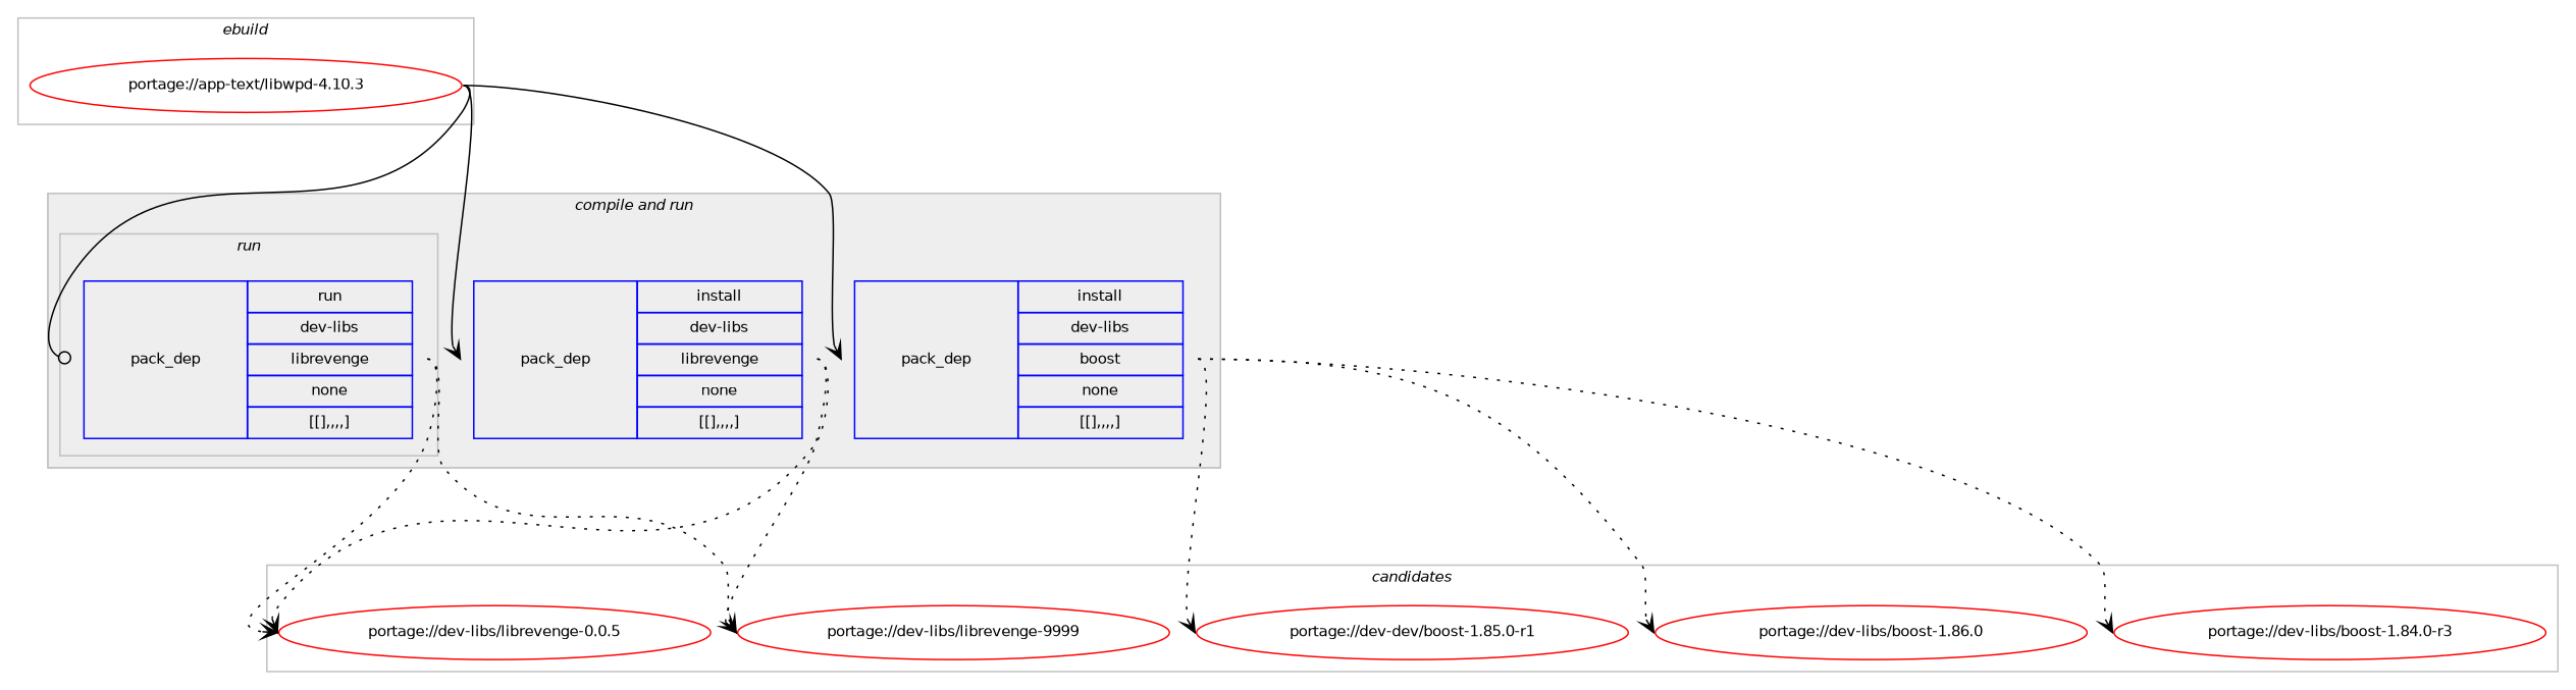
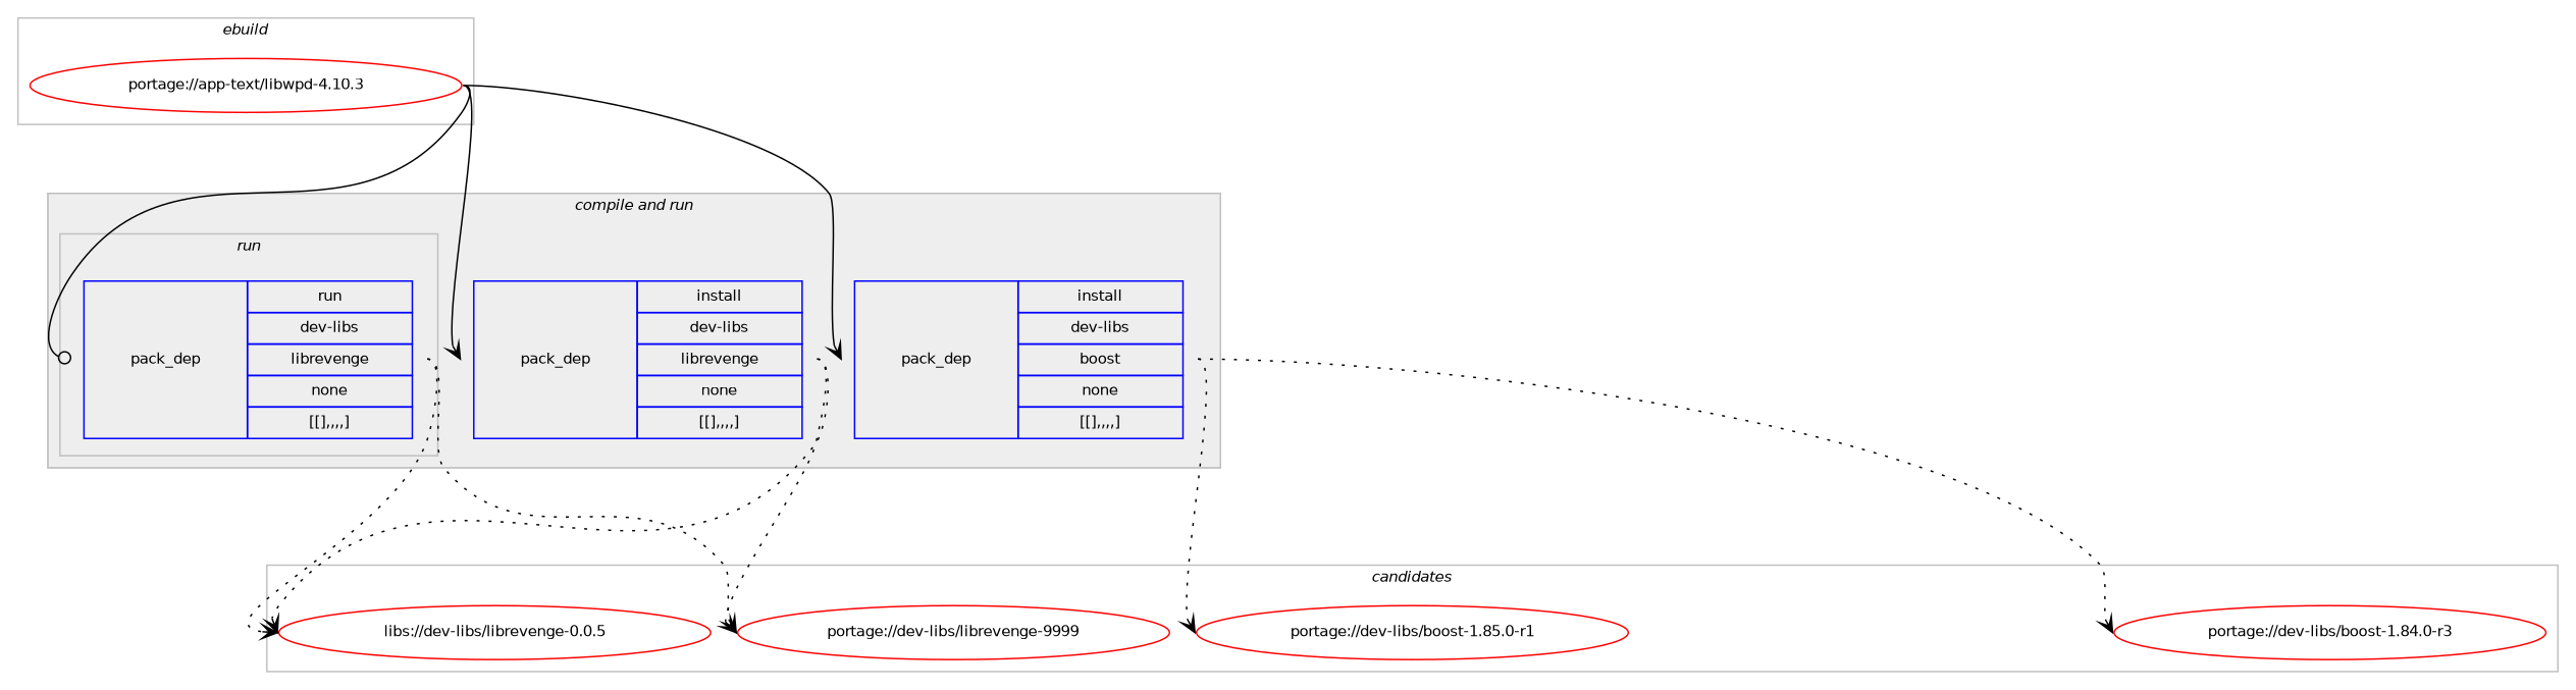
  digraph {
    compound=true
    concentrate=true
    fontname=Helvetica
    fontsize=10
    newrank=true
    rankdir=TB
    ranksep=1.5
    node [color=red fontname=Helvetica fontsize=10]
    edge [arrowhead=vee headport=w style=dotted tailport=e weight=100]
    n1 [label="portage://app-text/libwpd-4.10.3" width=4]
    n2 [color=blue label=<<TABLE BORDER="0" CELLBORDER="1" CELLSPACING="0" CELLPADDING="4" WIDTH="220"><TR><TD ROWSPAN="6" CELLPADDING="30">pack_dep</TD></TR><TR><TD WIDTH="110">install</TD></TR><TR><TD>dev-libs</TD></TR><TR><TD>boost</TD></TR><TR><TD>none</TD></TR><TR><TD>[[],,,,]</TD></TR></TABLE>> shape=none]
    n3 [color=blue label=<<TABLE BORDER="0" CELLBORDER="1" CELLSPACING="0" CELLPADDING="4" WIDTH="220"><TR><TD ROWSPAN="6" CELLPADDING="30">pack_dep</TD></TR><TR><TD WIDTH="110">install</TD></TR><TR><TD>dev-libs</TD></TR><TR><TD>librevenge</TD></TR><TR><TD>none</TD></TR><TR><TD>[[],,,,]</TD></TR></TABLE>> shape=none]
    n4 [color=blue label=<<TABLE BORDER="0" CELLBORDER="1" CELLSPACING="0" CELLPADDING="4" WIDTH="220"><TR><TD ROWSPAN="6" CELLPADDING="30">pack_dep</TD></TR><TR><TD WIDTH="110">run</TD></TR><TR><TD>dev-libs</TD></TR><TR><TD>librevenge</TD></TR><TR><TD>none</TD></TR><TR><TD>[[],,,,]</TD></TR></TABLE>> shape=none]
-   n5 [label="portage://dev-libs/boost-1.86.0" width=4]
-   n6 [label="portage://dev-dev/boost-1.85.0-r1" width=4]
+   n6 [label="portage://dev-libs/boost-1.85.0-r1" width=4]
    n7 [label="portage://dev-libs/boost-1.84.0-r3" width=4]
    n8 [label="portage://dev-libs/librevenge-9999" width=4]
-   n9 [label="portage://dev-libs/librevenge-0.0.5" width=4]
+   n9 [label="libs://dev-libs/librevenge-0.0.5" width=4]
    subgraph cluster_1 {
      color=gray
      label=<<i>ebuild</i>>
      n1
    }
    subgraph cluster_2 {
      color=gray
      label=<<i>dependencies</i>>
      subgraph cluster_3 {
        color=gray
        fillcolor="#eeeeee"
        label=<<i>compile</i>>
        style=filled
        subgraph sub_4 {
          color=gray
          fillcolor="#eeeeee"
          label=<<i>compile</i>>
          style=filled
          n2
        }
        subgraph sub_5 {
          color=gray
          fillcolor="#eeeeee"
          label=<<i>compile</i>>
          style=filled
          n3
        }
      }
      subgraph cluster_6 {
        color=gray
        fillcolor="#eeeeee"
        label=<<i>compile and run</i>>
        style=filled
      }
      subgraph cluster_7 {
        color=gray
        fillcolor="#eeeeee"
        label=<<i>run</i>>
        style=filled
        subgraph sub_8 {
          color=gray
          fillcolor="#eeeeee"
          label=<<i>run</i>>
          style=filled
          n4
        }
      }
    }
    subgraph cluster_9 {
      color=gray
      label=<<i>candidates</i>>
      rank=same
      subgraph sub_10 {
        color=black
        label=<<i>candidates</i>>
        nodesep=1
        rank=same
-       n5
        n6
        n7
      }
      subgraph sub_11 {
        color=black
        label=<<i>candidates</i>>
        nodesep=1
        rank=same
        n8
        n9
      }
      subgraph sub_12 {
        color=black
        label=<<i>candidates</i>>
        nodesep=1
        rank=same
        n8
        n9
      }
    }
    n1 -> n2 [style=solid weight=20]
    n1 -> n3 [style=solid weight=20]
    n1 -> n4 [arrowhead=odot style=solid weight=20]
-   n2 -> n5
    n2 -> n6
    n2 -> n7
    n3 -> n8
    n3 -> n9
    n4 -> n8
    n4 -> n9
  }
